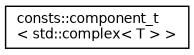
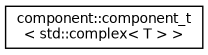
  digraph {
    rankdir=LR
-   n1 [color=black fillcolor=white fontname=Helvetica fontsize=10 height=0.2 label="consts::component_t\l\< std::complex\< T \> \>" shape=record style=filled width=0.4]
+   n1 [color=black fillcolor=white fontname=Helvetica fontsize=10 height=0.2 label="component::component_t\l\< std::complex\< T \> \>" shape=record style=filled width=0.4]
  }
